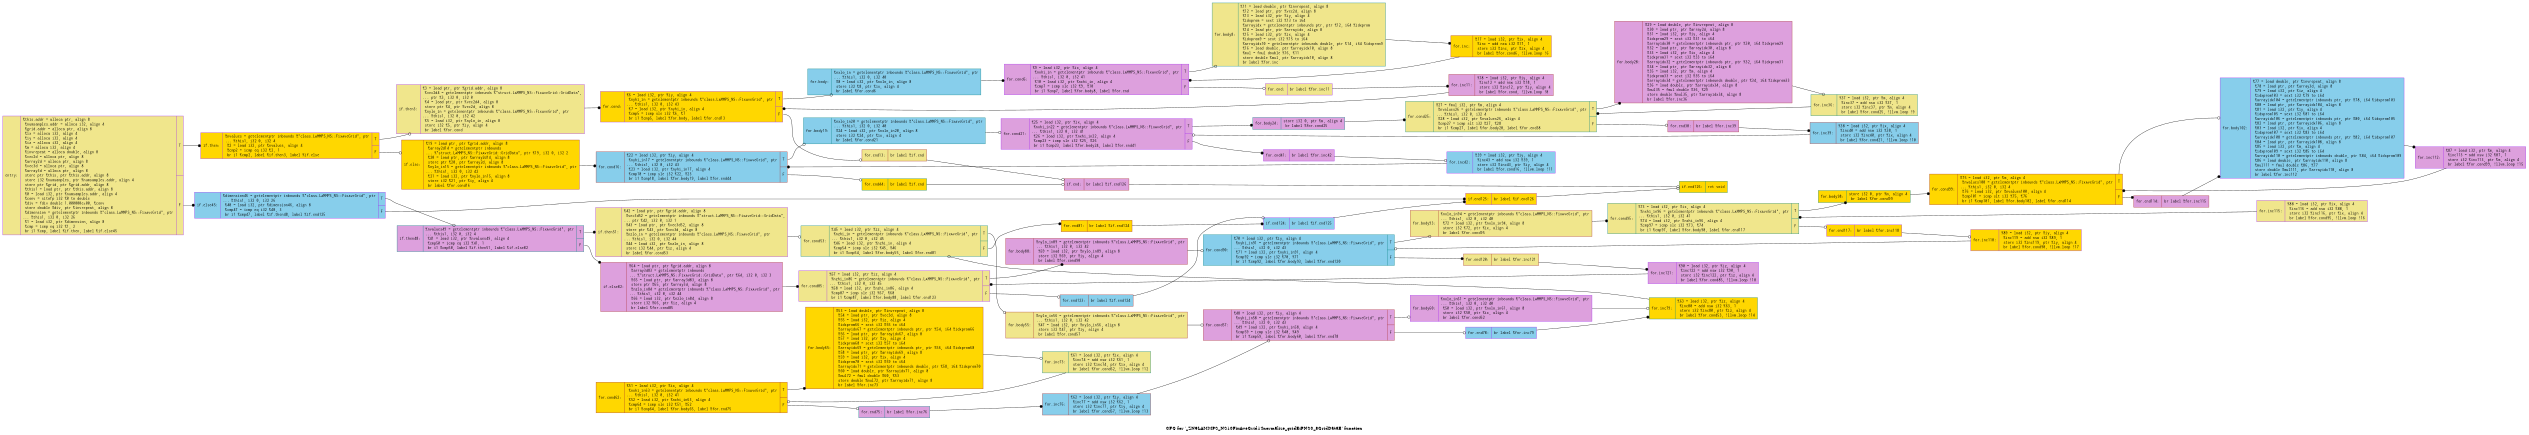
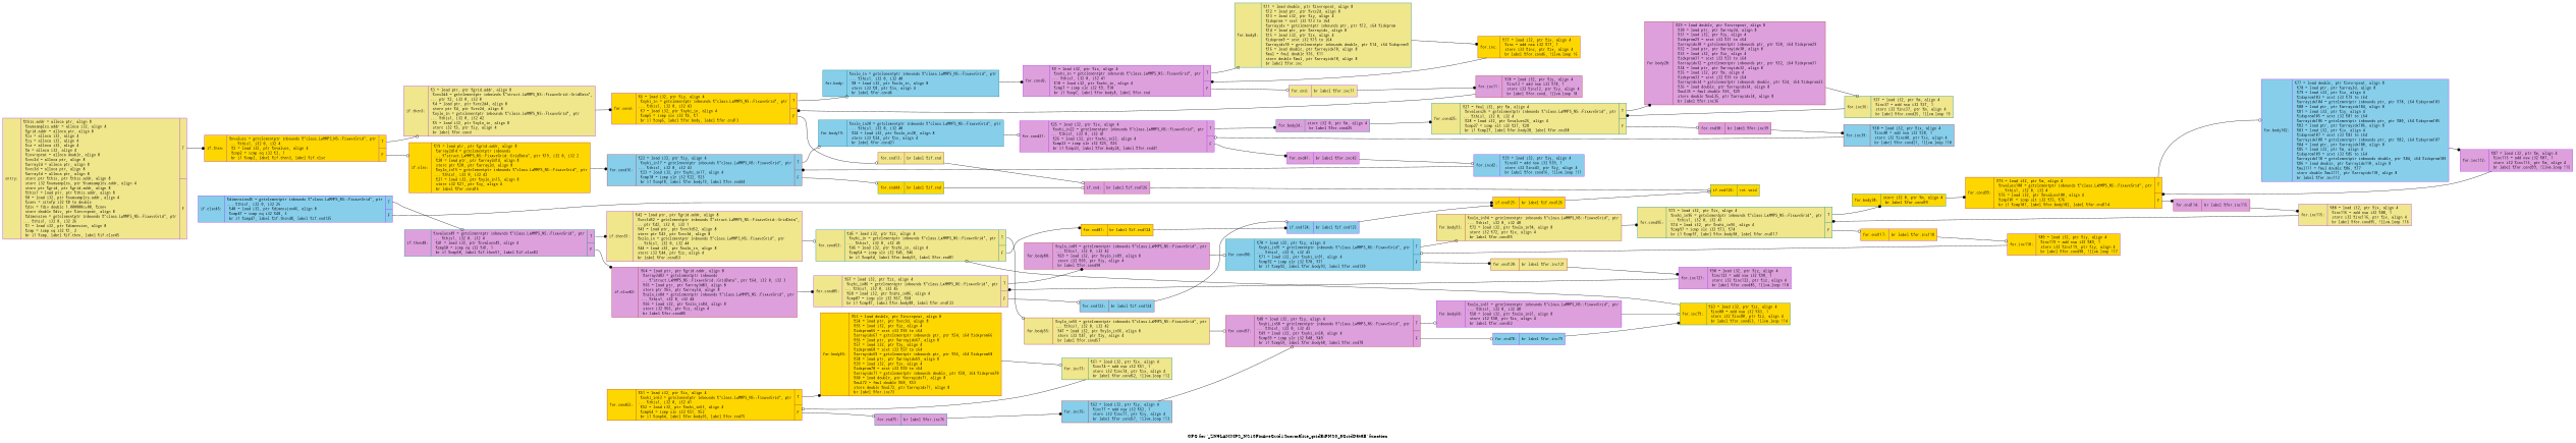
  digraph {
    label="CFG for '_ZN9LAMMPS_NS10FixAveGrid14normalize_gridEiPNS0_8GridDataE' function"
    rankdir=LR
    node [color=purple fillcolor=plum fontname=Courier shape=record style=filled]
    edge [arrowhead=dot]
    n1 [fillcolor=khaki label="{entry:\l|  %this.addr = alloca ptr, align 8\l  %numsamples.addr = alloca i32, align 4\l  %grid.addr = alloca ptr, align 8\l  %ix = alloca i32, align 4\l  %iy = alloca i32, align 4\l  %iz = alloca i32, align 4\l  %m = alloca i32, align 4\l  %invrepeat = alloca double, align 8\l  %vec2d = alloca ptr, align 8\l  %array2d = alloca ptr, align 8\l  %vec3d = alloca ptr, align 8\l  %array3d = alloca ptr, align 8\l  store ptr %this, ptr %this.addr, align 8\l  store i32 %numsamples, ptr %numsamples.addr, align 4\l  store ptr %grid, ptr %grid.addr, align 8\l  %this1 = load ptr, ptr %this.addr, align 8\l  %0 = load i32, ptr %numsamples.addr, align 4\l  %conv = sitofp i32 %0 to double\l  %div = fdiv double 1.000000e+00, %conv\l  store double %div, ptr %invrepeat, align 8\l  %dimension = getelementptr inbounds %\"class.LAMMPS_NS::FixAveGrid\", ptr\l... %this1, i32 0, i32 26\l  %1 = load i32, ptr %dimension, align 8\l  %cmp = icmp eq i32 %1, 2\l  br i1 %cmp, label %if.then, label %if.else45\l|{<s0>T|<s1>F}}"]
    n2 [fillcolor=gold label="{if.then:\l|  %nvalues = getelementptr inbounds %\"class.LAMMPS_NS::FixAveGrid\", ptr\l... %this1, i32 0, i32 4\l  %2 = load i32, ptr %nvalues, align 4\l  %cmp2 = icmp eq i32 %2, 1\l  br i1 %cmp2, label %if.then3, label %if.else\l|{<s0>T|<s1>F}}"]
    n3 [fillcolor=skyblue label="{if.else45:\l|  %dimension46 = getelementptr inbounds %\"class.LAMMPS_NS::FixAveGrid\", ptr\l... %this1, i32 0, i32 26\l  %40 = load i32, ptr %dimension46, align 8\l  %cmp47 = icmp eq i32 %40, 3\l  br i1 %cmp47, label %if.then48, label %if.end125\l|{<s0>T|<s1>F}}"]
    n4 [fillcolor=khaki label="{if.then3:\l|  %3 = load ptr, ptr %grid.addr, align 8\l  %vec2d4 = getelementptr inbounds %\"struct.LAMMPS_NS::FixAveGrid::GridData\",\l... ptr %3, i32 0, i32 0\l  %4 = load ptr, ptr %vec2d4, align 8\l  store ptr %4, ptr %vec2d, align 8\l  %nylo_in = getelementptr inbounds %\"class.LAMMPS_NS::FixAveGrid\", ptr\l... %this1, i32 0, i32 42\l  %5 = load i32, ptr %nylo_in, align 8\l  store i32 %5, ptr %iy, align 4\l  br label %for.cond\l}"]
    n5 [color=brown fillcolor=gold label="{if.else:\l|  %19 = load ptr, ptr %grid.addr, align 8\l  %array2d14 = getelementptr inbounds\l... %\"struct.LAMMPS_NS::FixAveGrid::GridData\", ptr %19, i32 0, i32 2\l  %20 = load ptr, ptr %array2d14, align 8\l  store ptr %20, ptr %array2d, align 8\l  %nylo_in15 = getelementptr inbounds %\"class.LAMMPS_NS::FixAveGrid\", ptr\l... %this1, i32 0, i32 42\l  %21 = load i32, ptr %nylo_in15, align 8\l  store i32 %21, ptr %iy, align 4\l  br label %for.cond16\l}"]
    n6 [color=teal label="{if.then48:\l|  %nvalues49 = getelementptr inbounds %\"class.LAMMPS_NS::FixAveGrid\", ptr\l... %this1, i32 0, i32 4\l  %41 = load i32, ptr %nvalues49, align 4\l  %cmp50 = icmp eq i32 %41, 1\l  br i1 %cmp50, label %if.then51, label %if.else82\l|{<s0>T|<s1>F}}"]
    n7 [fillcolor=gold label="{if.end125:\l|  br label %if.end126\l}"]
    n8 [fillcolor=gold label="{for.cond:\l|  %6 = load i32, ptr %iy, align 4\l  %nyhi_in = getelementptr inbounds %\"class.LAMMPS_NS::FixAveGrid\", ptr\l... %this1, i32 0, i32 43\l  %7 = load i32, ptr %nyhi_in, align 4\l  %cmp5 = icmp sle i32 %6, %7\l  br i1 %cmp5, label %for.body, label %for.end13\l|{<s0>T|<s1>F}}"]
    n9 [color=brown fillcolor=skyblue label="{for.cond16:\l|  %22 = load i32, ptr %iy, align 4\l  %nyhi_in17 = getelementptr inbounds %\"class.LAMMPS_NS::FixAveGrid\", ptr\l... %this1, i32 0, i32 43\l  %23 = load i32, ptr %nyhi_in17, align 4\l  %cmp18 = icmp sle i32 %22, %23\l  br i1 %cmp18, label %for.body19, label %for.end44\l|{<s0>T|<s1>F}}"]
    n10 [fillcolor=khaki label="{if.then51:\l|  %42 = load ptr, ptr %grid.addr, align 8\l  %vec3d52 = getelementptr inbounds %\"struct.LAMMPS_NS::FixAveGrid::GridData\",\l... ptr %42, i32 0, i32 1\l  %43 = load ptr, ptr %vec3d52, align 8\l  store ptr %43, ptr %vec3d, align 8\l  %nzlo_in = getelementptr inbounds %\"class.LAMMPS_NS::FixAveGrid\", ptr\l... %this1, i32 0, i32 44\l  %44 = load i32, ptr %nzlo_in, align 8\l  store i32 %44, ptr %iz, align 4\l  br label %for.cond53\l}"]
    n11 [color=brown label="{if.else82:\l|  %64 = load ptr, ptr %grid.addr, align 8\l  %array3d83 = getelementptr inbounds\l... %\"struct.LAMMPS_NS::FixAveGrid::GridData\", ptr %64, i32 0, i32 3\l  %65 = load ptr, ptr %array3d83, align 8\l  store ptr %65, ptr %array3d, align 8\l  %nzlo_in84 = getelementptr inbounds %\"class.LAMMPS_NS::FixAveGrid\", ptr\l... %this1, i32 0, i32 44\l  %66 = load i32, ptr %nzlo_in84, align 8\l  store i32 %66, ptr %iz, align 4\l  br label %for.cond85\l}"]
    n12 [color=teal fillcolor=gold label="{if.end126:\l|  ret void\l}"]
    n13 [color=teal fillcolor=skyblue label="{for.body:\l|  %nxlo_in = getelementptr inbounds %\"class.LAMMPS_NS::FixAveGrid\", ptr\l... %this1, i32 0, i32 40\l  %8 = load i32, ptr %nxlo_in, align 8\l  store i32 %8, ptr %ix, align 4\l  br label %for.cond6\l}"]
    n14 [color=brown fillcolor=khaki label="{for.end13:\l|  br label %if.end\l}"]
    n15 [color=teal fillcolor=skyblue label="{for.body19:\l|  %nxlo_in20 = getelementptr inbounds %\"class.LAMMPS_NS::FixAveGrid\", ptr\l... %this1, i32 0, i32 40\l  %24 = load i32, ptr %nxlo_in20, align 8\l  store i32 %24, ptr %ix, align 4\l  br label %for.cond21\l}"]
    n16 [color=teal fillcolor=gold label="{for.end44:\l|  br label %if.end\l}"]
    n17 [label="{for.cond6:\l|  %9 = load i32, ptr %ix, align 4\l  %nxhi_in = getelementptr inbounds %\"class.LAMMPS_NS::FixAveGrid\", ptr\l... %this1, i32 0, i32 41\l  %10 = load i32, ptr %nxhi_in, align 4\l  %cmp7 = icmp sle i32 %9, %10\l  br i1 %cmp7, label %for.body8, label %for.end\l|{<s0>T|<s1>F}}"]
    n18 [color=brown label="{if.end:\l|  br label %if.end126\l}"]
    n19 [color=teal fillcolor=khaki label="{for.body8:\l|  %11 = load double, ptr %invrepeat, align 8\l  %12 = load ptr, ptr %vec2d, align 8\l  %13 = load i32, ptr %iy, align 4\l  %idxprom = sext i32 %13 to i64\l  %arrayidx = getelementptr inbounds ptr, ptr %12, i64 %idxprom\l  %14 = load ptr, ptr %arrayidx, align 8\l  %15 = load i32, ptr %ix, align 4\l  %idxprom9 = sext i32 %15 to i64\l  %arrayidx10 = getelementptr inbounds double, ptr %14, i64 %idxprom9\l  %16 = load double, ptr %arrayidx10, align 8\l  %mul = fmul double %16, %11\l  store double %mul, ptr %arrayidx10, align 8\l  br label %for.inc\l}"]
    n20 [fillcolor=khaki label="{for.end:\l|  br label %for.inc11\l}"]
    n21 [color=brown fillcolor=gold label="{for.inc:\l|  %17 = load i32, ptr %ix, align 4\l  %inc = add nsw i32 %17, 1\l  store i32 %inc, ptr %ix, align 4\l  br label %for.cond6, !llvm.loop !6\l}"]
    n22 [color=brown label="{for.inc11:\l|  %18 = load i32, ptr %iy, align 4\l  %inc12 = add nsw i32 %18, 1\l  store i32 %inc12, ptr %iy, align 4\l  br label %for.cond, !llvm.loop !8\l}"]
    n23 [label="{for.cond21:\l|  %25 = load i32, ptr %ix, align 4\l  %nxhi_in22 = getelementptr inbounds %\"class.LAMMPS_NS::FixAveGrid\", ptr\l... %this1, i32 0, i32 41\l  %26 = load i32, ptr %nxhi_in22, align 4\l  %cmp23 = icmp sle i32 %25, %26\l  br i1 %cmp23, label %for.body24, label %for.end41\l|{<s0>T|<s1>F}}"]
    n24 [color=teal label="{for.body24:\l|  store i32 0, ptr %m, align 4\l  br label %for.cond25\l}"]
    n25 [label="{for.end41:\l|  br label %for.inc42\l}"]
    n26 [color=teal fillcolor=khaki label="{for.cond25:\l|  %27 = fmul i32, ptr %m, align 4\l  %nvalues26 = getelementptr inbounds %\"class.LAMMPS_NS::FixAveGrid\", ptr\l... %this1, i32 0, i32 4\l  %28 = load i32, ptr %nvalues26, align 4\l  %cmp27 = icmp slt i32 %27, %28\l  br i1 %cmp27, label %for.body28, label %for.end38\l|{<s0>T|<s1>F}}"]
    n27 [fillcolor=skyblue label="{for.inc42:\l|  %39 = load i32, ptr %iy, align 4\l  %inc43 = add nsw i32 %39, 1\l  store i32 %inc43, ptr %iy, align 4\l  br label %for.cond16, !llvm.loop !11\l}"]
    n28 [color=brown label="{for.body28:\l|  %29 = load double, ptr %invrepeat, align 8\l  %30 = load ptr, ptr %array2d, align 8\l  %31 = load i32, ptr %iy, align 4\l  %idxprom29 = sext i32 %31 to i64\l  %arrayidx30 = getelementptr inbounds ptr, ptr %30, i64 %idxprom29\l  %32 = load ptr, ptr %arrayidx30, align 8\l  %33 = load i32, ptr %ix, align 4\l  %idxprom31 = sext i32 %33 to i64\l  %arrayidx32 = getelementptr inbounds ptr, ptr %32, i64 %idxprom31\l  %34 = load ptr, ptr %arrayidx32, align 8\l  %35 = load i32, ptr %m, align 4\l  %idxprom33 = sext i32 %35 to i64\l  %arrayidx34 = getelementptr inbounds double, ptr %34, i64 %idxprom33\l  %36 = load double, ptr %arrayidx34, align 8\l  %mul35 = fmul double %36, %29\l  store double %mul35, ptr %arrayidx34, align 8\l  br label %for.inc36\l}"]
    n29 [color=brown label="{for.end38:\l|  br label %for.inc39\l}"]
    n30 [color=teal fillcolor=khaki label="{for.inc36:\l|  %37 = load i32, ptr %m, align 4\l  %inc37 = add nsw i32 %37, 1\l  store i32 %inc37, ptr %m, align 4\l  br label %for.cond25, !llvm.loop !9\l}"]
    n31 [color=brown fillcolor=skyblue label="{for.inc39:\l|  %38 = load i32, ptr %ix, align 4\l  %inc40 = add nsw i32 %38, 1\l  store i32 %inc40, ptr %ix, align 4\l  br label %for.cond21, !llvm.loop !10\l}"]
    n32 [color=teal fillcolor=khaki label="{for.cond53:\l|  %45 = load i32, ptr %iz, align 4\l  %nzhi_in = getelementptr inbounds %\"class.LAMMPS_NS::FixAveGrid\", ptr\l... %this1, i32 0, i32 45\l  %46 = load i32, ptr %nzhi_in, align 4\l  %cmp54 = icmp sle i32 %45, %46\l  br i1 %cmp54, label %for.body55, label %for.end81\l|{<s0>T|<s1>F}}"]
    n33 [fillcolor=khaki label="{for.cond85:\l|  %67 = load i32, ptr %iz, align 4\l  %nzhi_in86 = getelementptr inbounds %\"class.LAMMPS_NS::FixAveGrid\", ptr\l... %this1, i32 0, i32 45\l  %68 = load i32, ptr %nzhi_in86, align 4\l  %cmp87 = icmp sle i32 %67, %68\l  br i1 %cmp87, label %for.body88, label %for.end123\l|{<s0>T|<s1>F}}"]
    n34 [color=brown fillcolor=khaki label="{for.body55:\l|  %nylo_in56 = getelementptr inbounds %\"class.LAMMPS_NS::FixAveGrid\", ptr\l... %this1, i32 0, i32 42\l  %47 = load i32, ptr %nylo_in56, align 8\l  store i32 %47, ptr %iy, align 4\l  br label %for.cond57\l}"]
    n35 [color=brown fillcolor=gold label="{for.end81:\l|  br label %if.end124\l}"]
    n36 [color=brown label="{for.body88:\l|  %nylo_in89 = getelementptr inbounds %\"class.LAMMPS_NS::FixAveGrid\", ptr\l... %this1, i32 0, i32 42\l  %69 = load i32, ptr %nylo_in89, align 8\l  store i32 %69, ptr %iy, align 4\l  br label %for.cond90\l}"]
    n37 [color=brown fillcolor=skyblue label="{for.end123:\l|  br label %if.end124\l}"]
    n38 [color=brown label="{for.cond57:\l|  %48 = load i32, ptr %iy, align 4\l  %nyhi_in58 = getelementptr inbounds %\"class.LAMMPS_NS::FixAveGrid\", ptr\l... %this1, i32 0, i32 43\l  %49 = load i32, ptr %nyhi_in58, align 4\l  %cmp59 = icmp sle i32 %48, %49\l  br i1 %cmp59, label %for.body60, label %for.end78\l|{<s0>T|<s1>F}}"]
    n39 [fillcolor=skyblue label="{if.end124:\l|  br label %if.end125\l}"]
    n40 [label="{for.body60:\l|  %nxlo_in61 = getelementptr inbounds %\"class.LAMMPS_NS::FixAveGrid\", ptr\l... %this1, i32 0, i32 40\l  %50 = load i32, ptr %nxlo_in61, align 8\l  store i32 %50, ptr %ix, align 4\l  br label %for.cond62\l}"]
    n41 [fillcolor=skyblue label="{for.end78:\l|  br label %for.inc79\l}"]
    n42 [color=teal fillcolor=gold label="{for.inc79:\l|  %63 = load i32, ptr %iz, align 4\l  %inc80 = add nsw i32 %63, 1\l  store i32 %inc80, ptr %iz, align 4\l  br label %for.cond53, !llvm.loop !14\l}"]
    n43 [color=brown fillcolor=gold label="{for.cond62:\l|  %51 = load i32, ptr %ix, align 4\l  %nxhi_in63 = getelementptr inbounds %\"class.LAMMPS_NS::FixAveGrid\", ptr\l... %this1, i32 0, i32 41\l  %52 = load i32, ptr %nxhi_in63, align 4\l  %cmp64 = icmp sle i32 %51, %52\l  br i1 %cmp64, label %for.body65, label %for.end75\l|{<s0>T|<s1>F}}"]
    n44 [color=brown fillcolor=gold label="{for.body65:\l|  %53 = load double, ptr %invrepeat, align 8\l  %54 = load ptr, ptr %vec3d, align 8\l  %55 = load i32, ptr %iz, align 4\l  %idxprom66 = sext i32 %55 to i64\l  %arrayidx67 = getelementptr inbounds ptr, ptr %54, i64 %idxprom66\l  %56 = load ptr, ptr %arrayidx67, align 8\l  %57 = load i32, ptr %iy, align 4\l  %idxprom68 = sext i32 %57 to i64\l  %arrayidx69 = getelementptr inbounds ptr, ptr %56, i64 %idxprom68\l  %58 = load ptr, ptr %arrayidx69, align 8\l  %59 = load i32, ptr %ix, align 4\l  %idxprom70 = sext i32 %59 to i64\l  %arrayidx71 = getelementptr inbounds double, ptr %58, i64 %idxprom70\l  %60 = load double, ptr %arrayidx71, align 8\l  %mul72 = fmul double %60, %53\l  store double %mul72, ptr %arrayidx71, align 8\l  br label %for.inc73\l}"]
    n45 [color=teal label="{for.end75:\l|  br label %for.inc76\l}"]
    n46 [color=teal fillcolor=khaki label="{for.inc73:\l|  %61 = load i32, ptr %ix, align 4\l  %inc74 = add nsw i32 %61, 1\l  store i32 %inc74, ptr %ix, align 4\l  br label %for.cond62, !llvm.loop !12\l}"]
    n47 [color=brown fillcolor=skyblue label="{for.inc76:\l|  %62 = load i32, ptr %iy, align 4\l  %inc77 = add nsw i32 %62, 1\l  store i32 %inc77, ptr %iy, align 4\l  br label %for.cond57, !llvm.loop !13\l}"]
    n48 [color=teal fillcolor=skyblue label="{for.cond90:\l|  %70 = load i32, ptr %iy, align 4\l  %nyhi_in91 = getelementptr inbounds %\"class.LAMMPS_NS::FixAveGrid\", ptr\l... %this1, i32 0, i32 43\l  %71 = load i32, ptr %nyhi_in91, align 4\l  %cmp92 = icmp sle i32 %70, %71\l  br i1 %cmp92, label %for.body93, label %for.end120\l|{<s0>T|<s1>F}}"]
    n49 [color=brown fillcolor=khaki label="{for.body93:\l|  %nxlo_in94 = getelementptr inbounds %\"class.LAMMPS_NS::FixAveGrid\", ptr\l... %this1, i32 0, i32 40\l  %72 = load i32, ptr %nxlo_in94, align 8\l  store i32 %72, ptr %ix, align 4\l  br label %for.cond95\l}"]
    n50 [color=brown fillcolor=khaki label="{for.end120:\l|  br label %for.inc121\l}"]
    n51 [color=teal fillcolor=khaki label="{for.cond95:\l|  %73 = load i32, ptr %ix, align 4\l  %nxhi_in96 = getelementptr inbounds %\"class.LAMMPS_NS::FixAveGrid\", ptr\l... %this1, i32 0, i32 41\l  %74 = load i32, ptr %nxhi_in96, align 4\l  %cmp97 = icmp sle i32 %73, %74\l  br i1 %cmp97, label %for.body98, label %for.end117\l|{<s0>T|<s1>F}}"]
    n52 [label="{for.inc121:\l|  %90 = load i32, ptr %iz, align 4\l  %inc122 = add nsw i32 %90, 1\l  store i32 %inc122, ptr %iz, align 4\l  br label %for.cond85, !llvm.loop !18\l}"]
    n53 [color=teal fillcolor=gold label="{for.body98:\l|  store i32 0, ptr %m, align 4\l  br label %for.cond99\l}"]
    n54 [fillcolor=gold label="{for.end117:\l|  br label %for.inc118\l}"]
    n55 [color=brown fillcolor=gold label="{for.cond99:\l|  %75 = load i32, ptr %m, align 4\l  %nvalues100 = getelementptr inbounds %\"class.LAMMPS_NS::FixAveGrid\", ptr\l... %this1, i32 0, i32 4\l  %76 = load i32, ptr %nvalues100, align 4\l  %cmp101 = icmp slt i32 %75, %76\l  br i1 %cmp101, label %for.body102, label %for.end114\l|{<s0>T|<s1>F}}"]
    n56 [fillcolor=gold label="{for.inc118:\l|  %89 = load i32, ptr %iy, align 4\l  %inc119 = add nsw i32 %89, 1\l  store i32 %inc119, ptr %iy, align 4\l  br label %for.cond90, !llvm.loop !17\l}"]
    n57 [fillcolor=skyblue label="{for.body102:\l|  %77 = load double, ptr %invrepeat, align 8\l  %78 = load ptr, ptr %array3d, align 8\l  %79 = load i32, ptr %iz, align 4\l  %idxprom103 = sext i32 %79 to i64\l  %arrayidx104 = getelementptr inbounds ptr, ptr %78, i64 %idxprom103\l  %80 = load ptr, ptr %arrayidx104, align 8\l  %81 = load i32, ptr %iy, align 4\l  %idxprom105 = sext i32 %81 to i64\l  %arrayidx106 = getelementptr inbounds ptr, ptr %80, i64 %idxprom105\l  %82 = load ptr, ptr %arrayidx106, align 8\l  %83 = load i32, ptr %ix, align 4\l  %idxprom107 = sext i32 %83 to i64\l  %arrayidx108 = getelementptr inbounds ptr, ptr %82, i64 %idxprom107\l  %84 = load ptr, ptr %arrayidx108, align 8\l  %85 = load i32, ptr %m, align 4\l  %idxprom109 = sext i32 %85 to i64\l  %arrayidx110 = getelementptr inbounds double, ptr %84, i64 %idxprom109\l  %86 = load double, ptr %arrayidx110, align 8\l  %mul111 = fmul double %86, %77\l  store double %mul111, ptr %arrayidx110, align 8\l  br label %for.inc112\l}"]
    n58 [color=brown label="{for.end114:\l|  br label %for.inc115\l}"]
    n59 [label="{for.inc112:\l|  %87 = load i32, ptr %m, align 4\l  %inc113 = add nsw i32 %87, 1\l  store i32 %inc113, ptr %m, align 4\l  br label %for.cond99, !llvm.loop !15\l}"]
    n60 [fillcolor=khaki label="{for.inc115:\l|  %88 = load i32, ptr %ix, align 4\l  %inc116 = add nsw i32 %88, 1\l  store i32 %inc116, ptr %ix, align 4\l  br label %for.cond95, !llvm.loop !16\l}"]
    n1 -> n2 [tailport=s0]
-   n1 -> n3 [tailport=s1]
    n2 -> n4 [arrowhead=odot tailport=s0]
    n2 -> n5 [arrowhead=odot tailport=s1]
    n3 -> n6 [arrowhead=odot tailport=s0]
    n3 -> n7 [tailport=s1]
    n4 -> n8
    n5 -> n9
    n6 -> n10 [tailport=s0]
    n6 -> n11 [tailport=s1]
    n7 -> n12 [arrowhead=odot]
    n8 -> n13 [arrowhead=odot tailport=s0]
    n8 -> n14 [arrowhead=odot tailport=s1]
    n9 -> n15 [arrowhead=odot tailport=s0]
    n9 -> n16 [arrowhead=odot tailport=s1]
    n10 -> n32 [arrowhead=odot]
    n11 -> n33
    n13 -> n17
    n14 -> n18 [arrowhead=odot]
    n15 -> n23 [arrowhead=odot]
    n16 -> n18 [arrowhead=odot]
    n17 -> n19 [arrowhead=odot tailport=s0]
    n17 -> n20 [arrowhead=odot tailport=s1]
    n18 -> n12 [arrowhead=odot]
    n19 -> n21
    n20 -> n22
    n21 -> n17
    n22 -> n8
    n23 -> n24 [tailport=s0]
    n23 -> n25 [tailport=s1]
    n24 -> n26
    n25 -> n27 [arrowhead=odot]
    n26 -> n28 [tailport=s0]
    n26 -> n29 [arrowhead=odot tailport=s1]
    n27 -> n9
    n28 -> n30 [arrowhead=odot]
    n29 -> n31
    n30 -> n26
    n31 -> n23 [arrowhead=odot]
    n32 -> n34 [arrowhead=odot tailport=s0]
    n32 -> n35 [tailport=s1]
    n33 -> n36 [tailport=s0]
    n33 -> n37 [arrowhead=odot tailport=s1]
    n34 -> n38 [arrowhead=odot]
    n35 -> n39
    n36 -> n48 [arrowhead=odot]
    n37 -> n39 [arrowhead=odot]
    n38 -> n40 [arrowhead=odot tailport=s0]
    n38 -> n41 [arrowhead=odot tailport=s1]
    n39 -> n7
    n40 -> n42 [arrowhead=odot]
    n41 -> n42
    n42 -> n32 [arrowhead=odot]
    n43 -> n44 [tailport=s0]
    n43 -> n45 [arrowhead=odot tailport=s1]
    n44 -> n46 [arrowhead=odot]
    n45 -> n47
    n46 -> n43 [arrowhead=odot]
    n47 -> n38 [arrowhead=odot]
    n48 -> n49 [arrowhead=odot tailport=s0]
    n48 -> n50 [tailport=s1]
    n49 -> n51
    n50 -> n52
    n51 -> n53 [tailport=s0]
    n51 -> n54 [arrowhead=odot tailport=s1]
    n52 -> n33
    n53 -> n55
    n54 -> n56 [arrowhead=odot]
    n55 -> n57 [arrowhead=odot tailport=s0]
    n55 -> n58 [tailport=s1]
    n56 -> n48 [arrowhead=odot]
    n57 -> n59
-   n58 -> n57
+   n58 -> n60
    n59 -> n55
    n60 -> n51
  }
